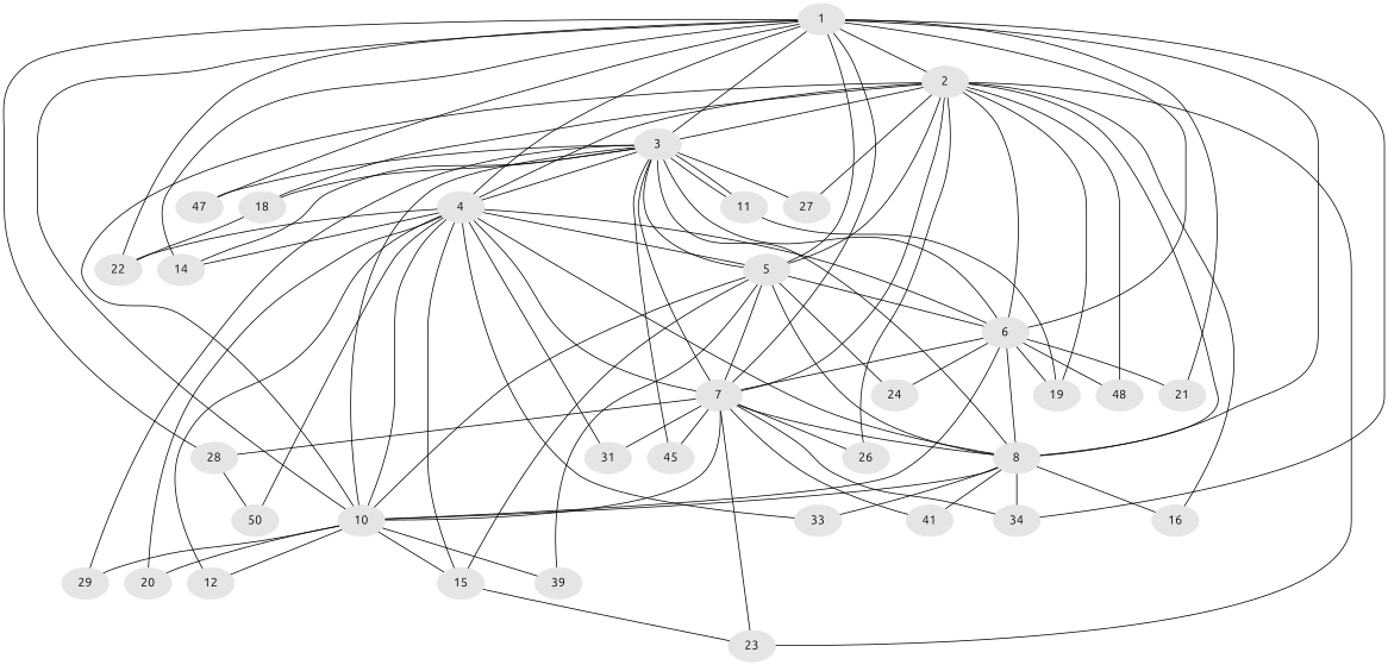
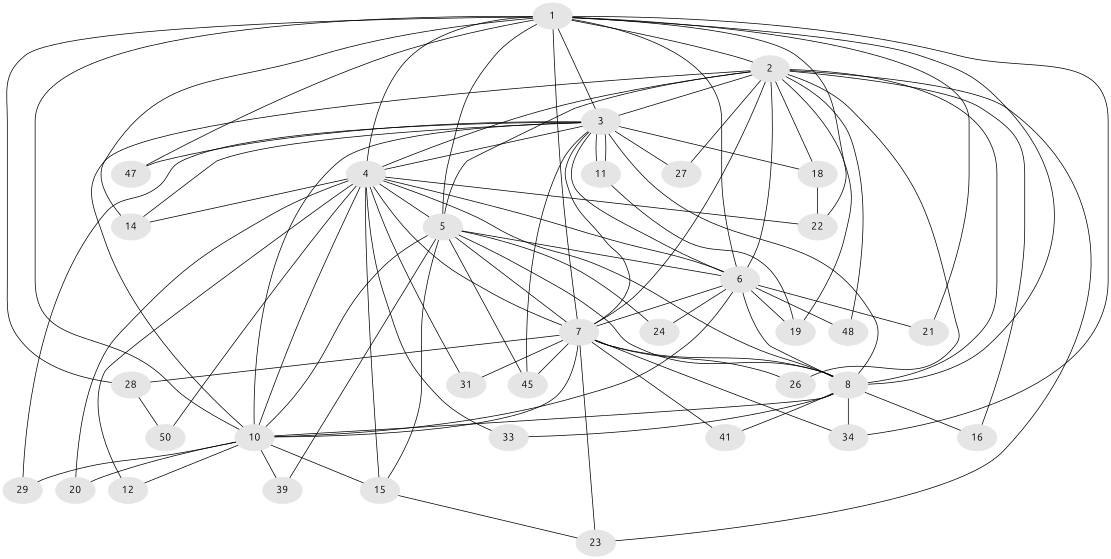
  graph {
    fontname=Ubuntu
    node [color=gray90 fontname=Ubuntu style=filled]
    edge [fontname=Ubuntu]
    1 [super="+9"]
    2 [super="+30"]
    3 [super="+37"]
    4 [super="+32"]
    5
    6 [super="+13"]
    7 [super="+38"]
    8 [super="+17"]
    10 [super="+40"]
    14 [super="+42"]
    21
    22 [super="+49"]
    28 [super="+35"]
    34 [super="+36"]
    47
    16
    18
    19 [super="+46"]
    23 [super="+43"]
    26
    27
    48
    11
    29
    45
    12 [super="+44"]
    15
    20
    31
    33
    50
    24
    39
    41
    1 -- 2 [weight=2]
    1 -- 3 [weight=2]
    1 -- 4 [weight=2]
    1 -- 5 [weight=2]
    1 -- 6 [weight=2]
    1 -- 7 [weight=2]
    1 -- 8 [weight=3]
    1 -- 10 [weight=3]
    1 -- 14
    1 -- 21
    1 -- 22
    1 -- 28
    1 -- 34
    1 -- 47
    2 -- 3
    2 -- 4
    2 -- 5
    2 -- 6
    2 -- 7
    2 -- 8
    2 -- 10
    2 -- 16
    2 -- 18
    2 -- 19
    2 -- 23
    2 -- 26
    2 -- 27
    2 -- 48
    3 -- 4
-   3 -- 5
+   45 -- 5
    3 -- 6 [weight=2]
    3 -- 7
    3 -- 8
    3 -- 10
    3 -- 14
    3 -- 47
    3 -- 18
    3 -- 27
    3 -- 11
    3 -- 11
    3 -- 29
    3 -- 45
    4 -- 5
    4 -- 6
    4 -- 7
    4 -- 8
    4 -- 10
    4 -- 14
    4 -- 22
    4 -- 12 [weight=3]
    4 -- 15
    4 -- 20
    4 -- 31
    4 -- 33
    4 -- 50
    5 -- 6
    5 -- 7
    5 -- 8
    5 -- 10
    5 -- 15
    5 -- 24
    5 -- 39
    6 -- 7 [weight=2]
    6 -- 8
    6 -- 10
    6 -- 21
    6 -- 19
    6 -- 48
    6 -- 24
    7 -- 8
    7 -- 10
    7 -- 28
    7 -- 34
    7 -- 23
    7 -- 26
    7 -- 45
    7 -- 31
    7 -- 41
    8 -- 10
    8 -- 34
    8 -- 16
    8 -- 33
    8 -- 41
    10 -- 29
    10 -- 12
    10 -- 15
    10 -- 20
    10 -- 39
    28 -- 50
    18 -- 22
    11 -- 19
    15 -- 23
  }
